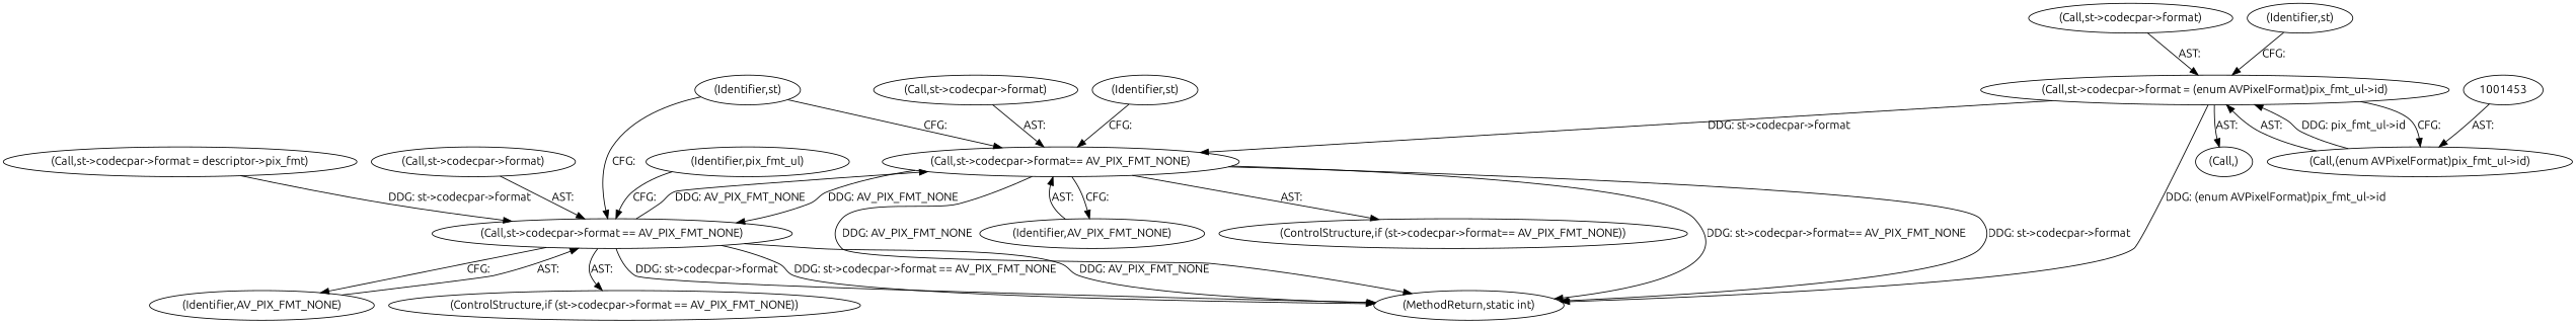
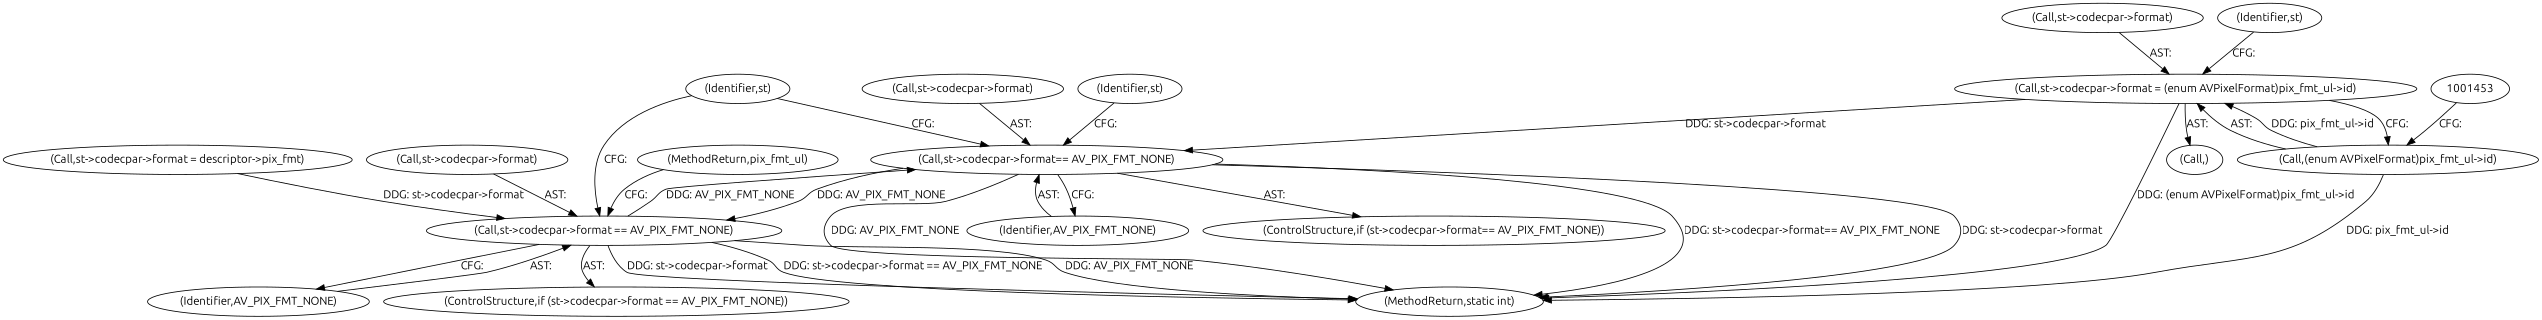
  digraph {
    fontname=Ubuntu
    node [fontname=Ubuntu]
    edge [fontname=Ubuntu]
    n1 [label="(Call,st->codecpar->format = (enum AVPixelFormat)pix_fmt_ul->id)"]
    n2 [label="(Call,(enum AVPixelFormat)pix_fmt_ul->id)"]
    n3 [label="(Call,st->codecpar->format== AV_PIX_FMT_NONE)"]
    n4 [label="(Call,)"]
    n5 [label="(MethodReturn,static int)"]
    n6 [label="(Call,st->codecpar->format == AV_PIX_FMT_NONE)"]
    n7 [label="(Identifier,AV_PIX_FMT_NONE)"]
    n8 [label="(ControlStructure,if (st->codecpar->format== AV_PIX_FMT_NONE))"]
    n9 [label="(Identifier,AV_PIX_FMT_NONE)"]
    n10 [label="(ControlStructure,if (st->codecpar->format == AV_PIX_FMT_NONE))"]
    n11 [label="(Identifier,st)"]
    n12 [label="(Identifier,st)"]
-   n13 [label="(Identifier,pix_fmt_ul)"]
+   n13 [label="(MethodReturn,pix_fmt_ul)"]
    n14 [label="(Call,st->codecpar->format)"]
    n15 [label="(Call,st->codecpar->format = descriptor->pix_fmt)"]
    n16 [label="(Call,st->codecpar->format)"]
    n17 [label="(Call,st->codecpar->format)"]
    n18 [label="(Identifier,st)"]
    1001453
    n1 -> n2 [label="CFG: "]
    n1 -> n3 [label="DDG: st->codecpar->format"]
    n1 -> n4 [label="AST: "]
    n1 -> n5 [label="DDG: (enum AVPixelFormat)pix_fmt_ul->id"]
    n2 -> n1 [label="AST: "]
    n2 -> n1 [label="DDG: pix_fmt_ul->id"]
+   n2 -> n5 [label="DDG: pix_fmt_ul->id"]
    n3 -> n5 [label="DDG: AV_PIX_FMT_NONE"]
    n3 -> n5 [label="DDG: st->codecpar->format"]
    n3 -> n5 [label="DDG: st->codecpar->format== AV_PIX_FMT_NONE"]
    n3 -> n6 [label="DDG: AV_PIX_FMT_NONE"]
    n3 -> n7 [label="CFG: "]
    n3 -> n8 [label="AST: "]
    n6 -> n3 [label="DDG: AV_PIX_FMT_NONE"]
    n6 -> n5 [label="DDG: AV_PIX_FMT_NONE"]
    n6 -> n5 [label="DDG: st->codecpar->format"]
    n6 -> n5 [label="DDG: st->codecpar->format == AV_PIX_FMT_NONE"]
    n6 -> n9 [label="CFG: "]
    n6 -> n10 [label="AST: "]
    n7 -> n3 [label="AST: "]
    n9 -> n6 [label="AST: "]
    n11 -> n3 [label="CFG: "]
    n11 -> n6 [label="CFG: "]
    n12 -> n3 [label="CFG: "]
    n13 -> n6 [label="CFG: "]
    n14 -> n3 [label="AST: "]
    n15 -> n6 [label="DDG: st->codecpar->format"]
    n16 -> n1 [label="AST: "]
    n17 -> n6 [label="AST: "]
    n18 -> n1 [label="CFG: "]
-   1001453 -> n2 [label="AST: "]
+   1001453 -> n2 [label="CFG: "]
  }
